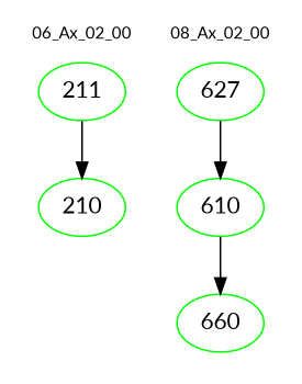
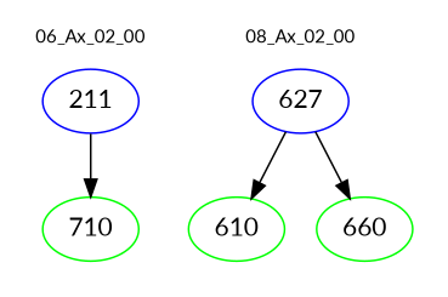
  digraph {
    fontname=Lato
    node [color=green fontname=Lato]
    edge [color=black fontname=Lato]
-   n1 [label=211]
-   n2 [label=210]
-   n3 [label=627]
+   n1 [color=blue label=211]
+   n2 [label=710]
+   n3 [color=blue label=627]
    n4 [label=610]
    n5 [label=660]
    subgraph cluster_1 {
      color=white
      fontsize=10
      label="06_Ax_02_00"
      n1
      n2
    }
    subgraph cluster_2 {
      color=white
      fontsize=10
      label="08_Ax_02_00"
      n3
      n4
      n5
    }
    n1 -> n2
    n3 -> n4
-   n4 -> n5
+   n3 -> n5
  }
